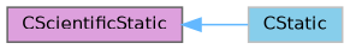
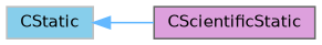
  digraph {
    rankdir=LR
    node [fontname=Helvetica fontsize=10 shape=box style=filled]
    n1 [color=gray40 fillcolor=plum fontcolor=black height=0.2 label=CScientificStatic width=0.4]
    n2 [color=grey75 fillcolor=skyblue height=0.2 label=CStatic width=0.4]
-   n1 -> n2 [color=steelblue1 dir=back fontname=Helvetica fontsize=10 labelfontname=Helvetica labelfontsize=10 style=solid]
+   n2 -> n1 [color=steelblue1 dir=back fontname=Helvetica fontsize=10 labelfontname=Helvetica labelfontsize=10 style=solid]
  }
